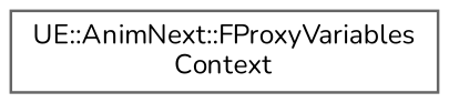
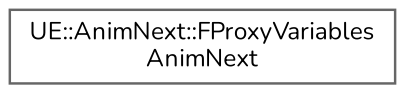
  digraph {
    rankdir=TB
    fontname=Nunito
-   n1 [color=grey40 fillcolor=white fontname=Nunito fontsize=10 height=0.2 label="UE::AnimNext::FProxyVariables\lContext" shape=box style=filled width=0.4]
+   n1 [color=grey40 fillcolor=white fontname=Nunito fontsize=10 height=0.2 label="UE::AnimNext::FProxyVariables\lAnimNext" shape=box style=filled width=0.4]
  }
